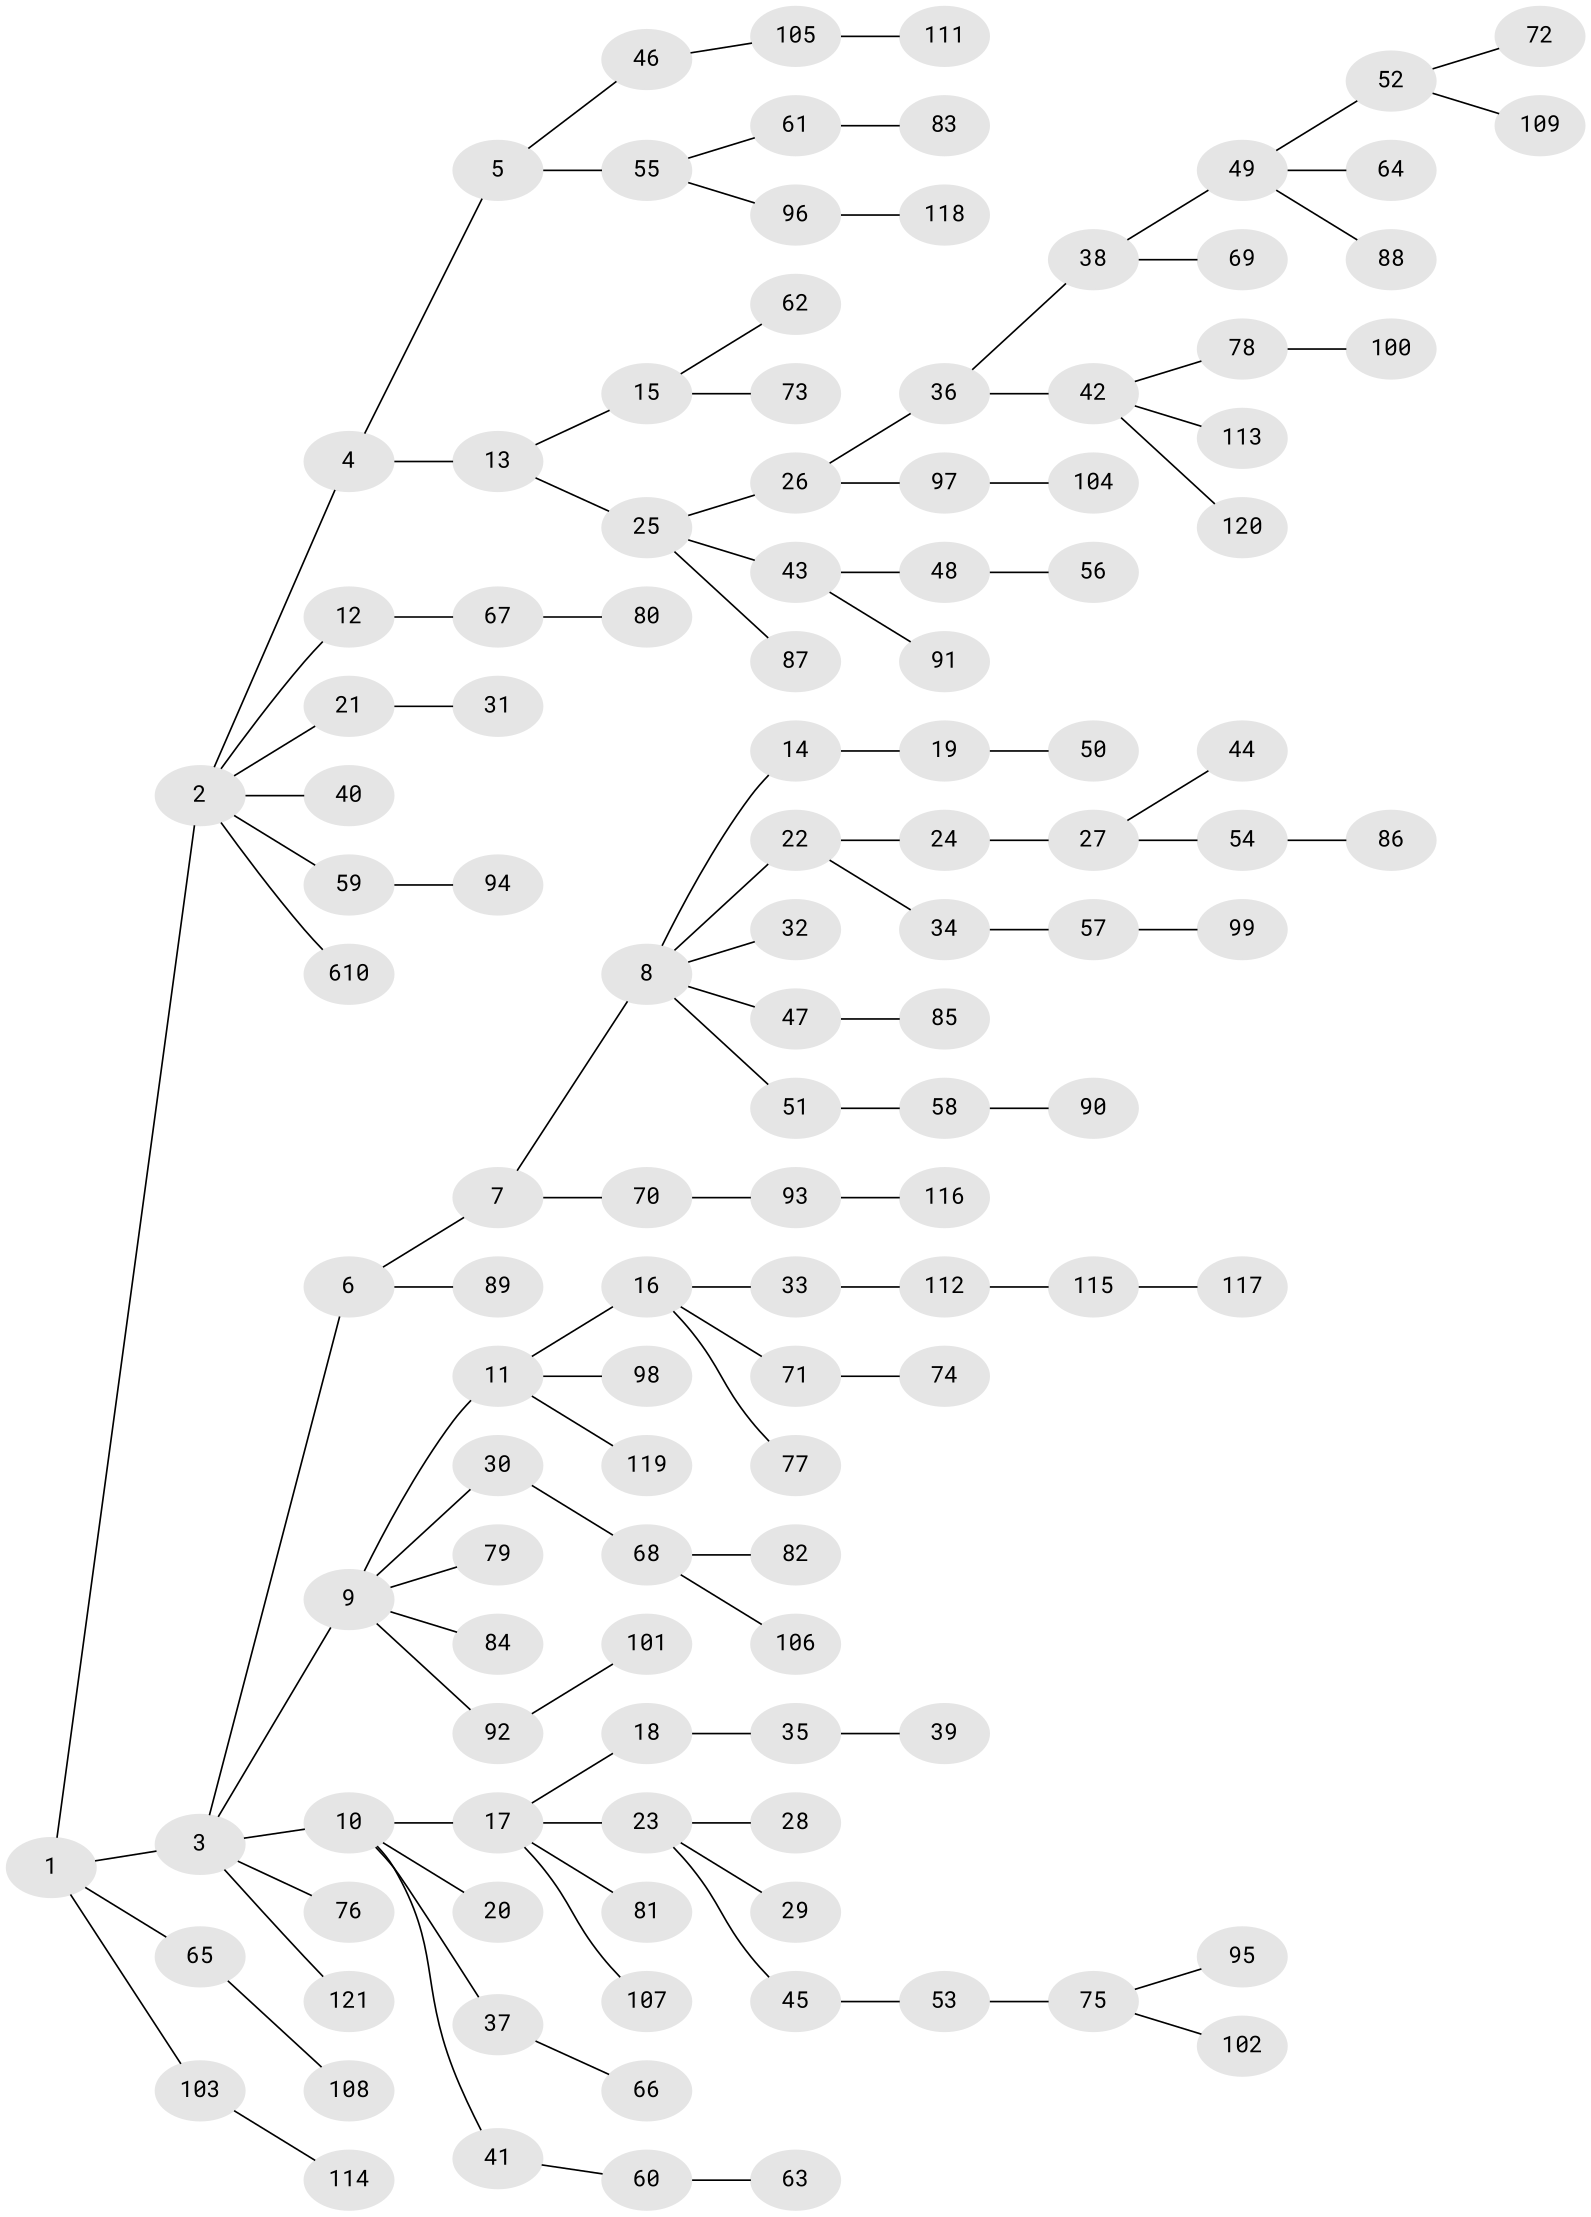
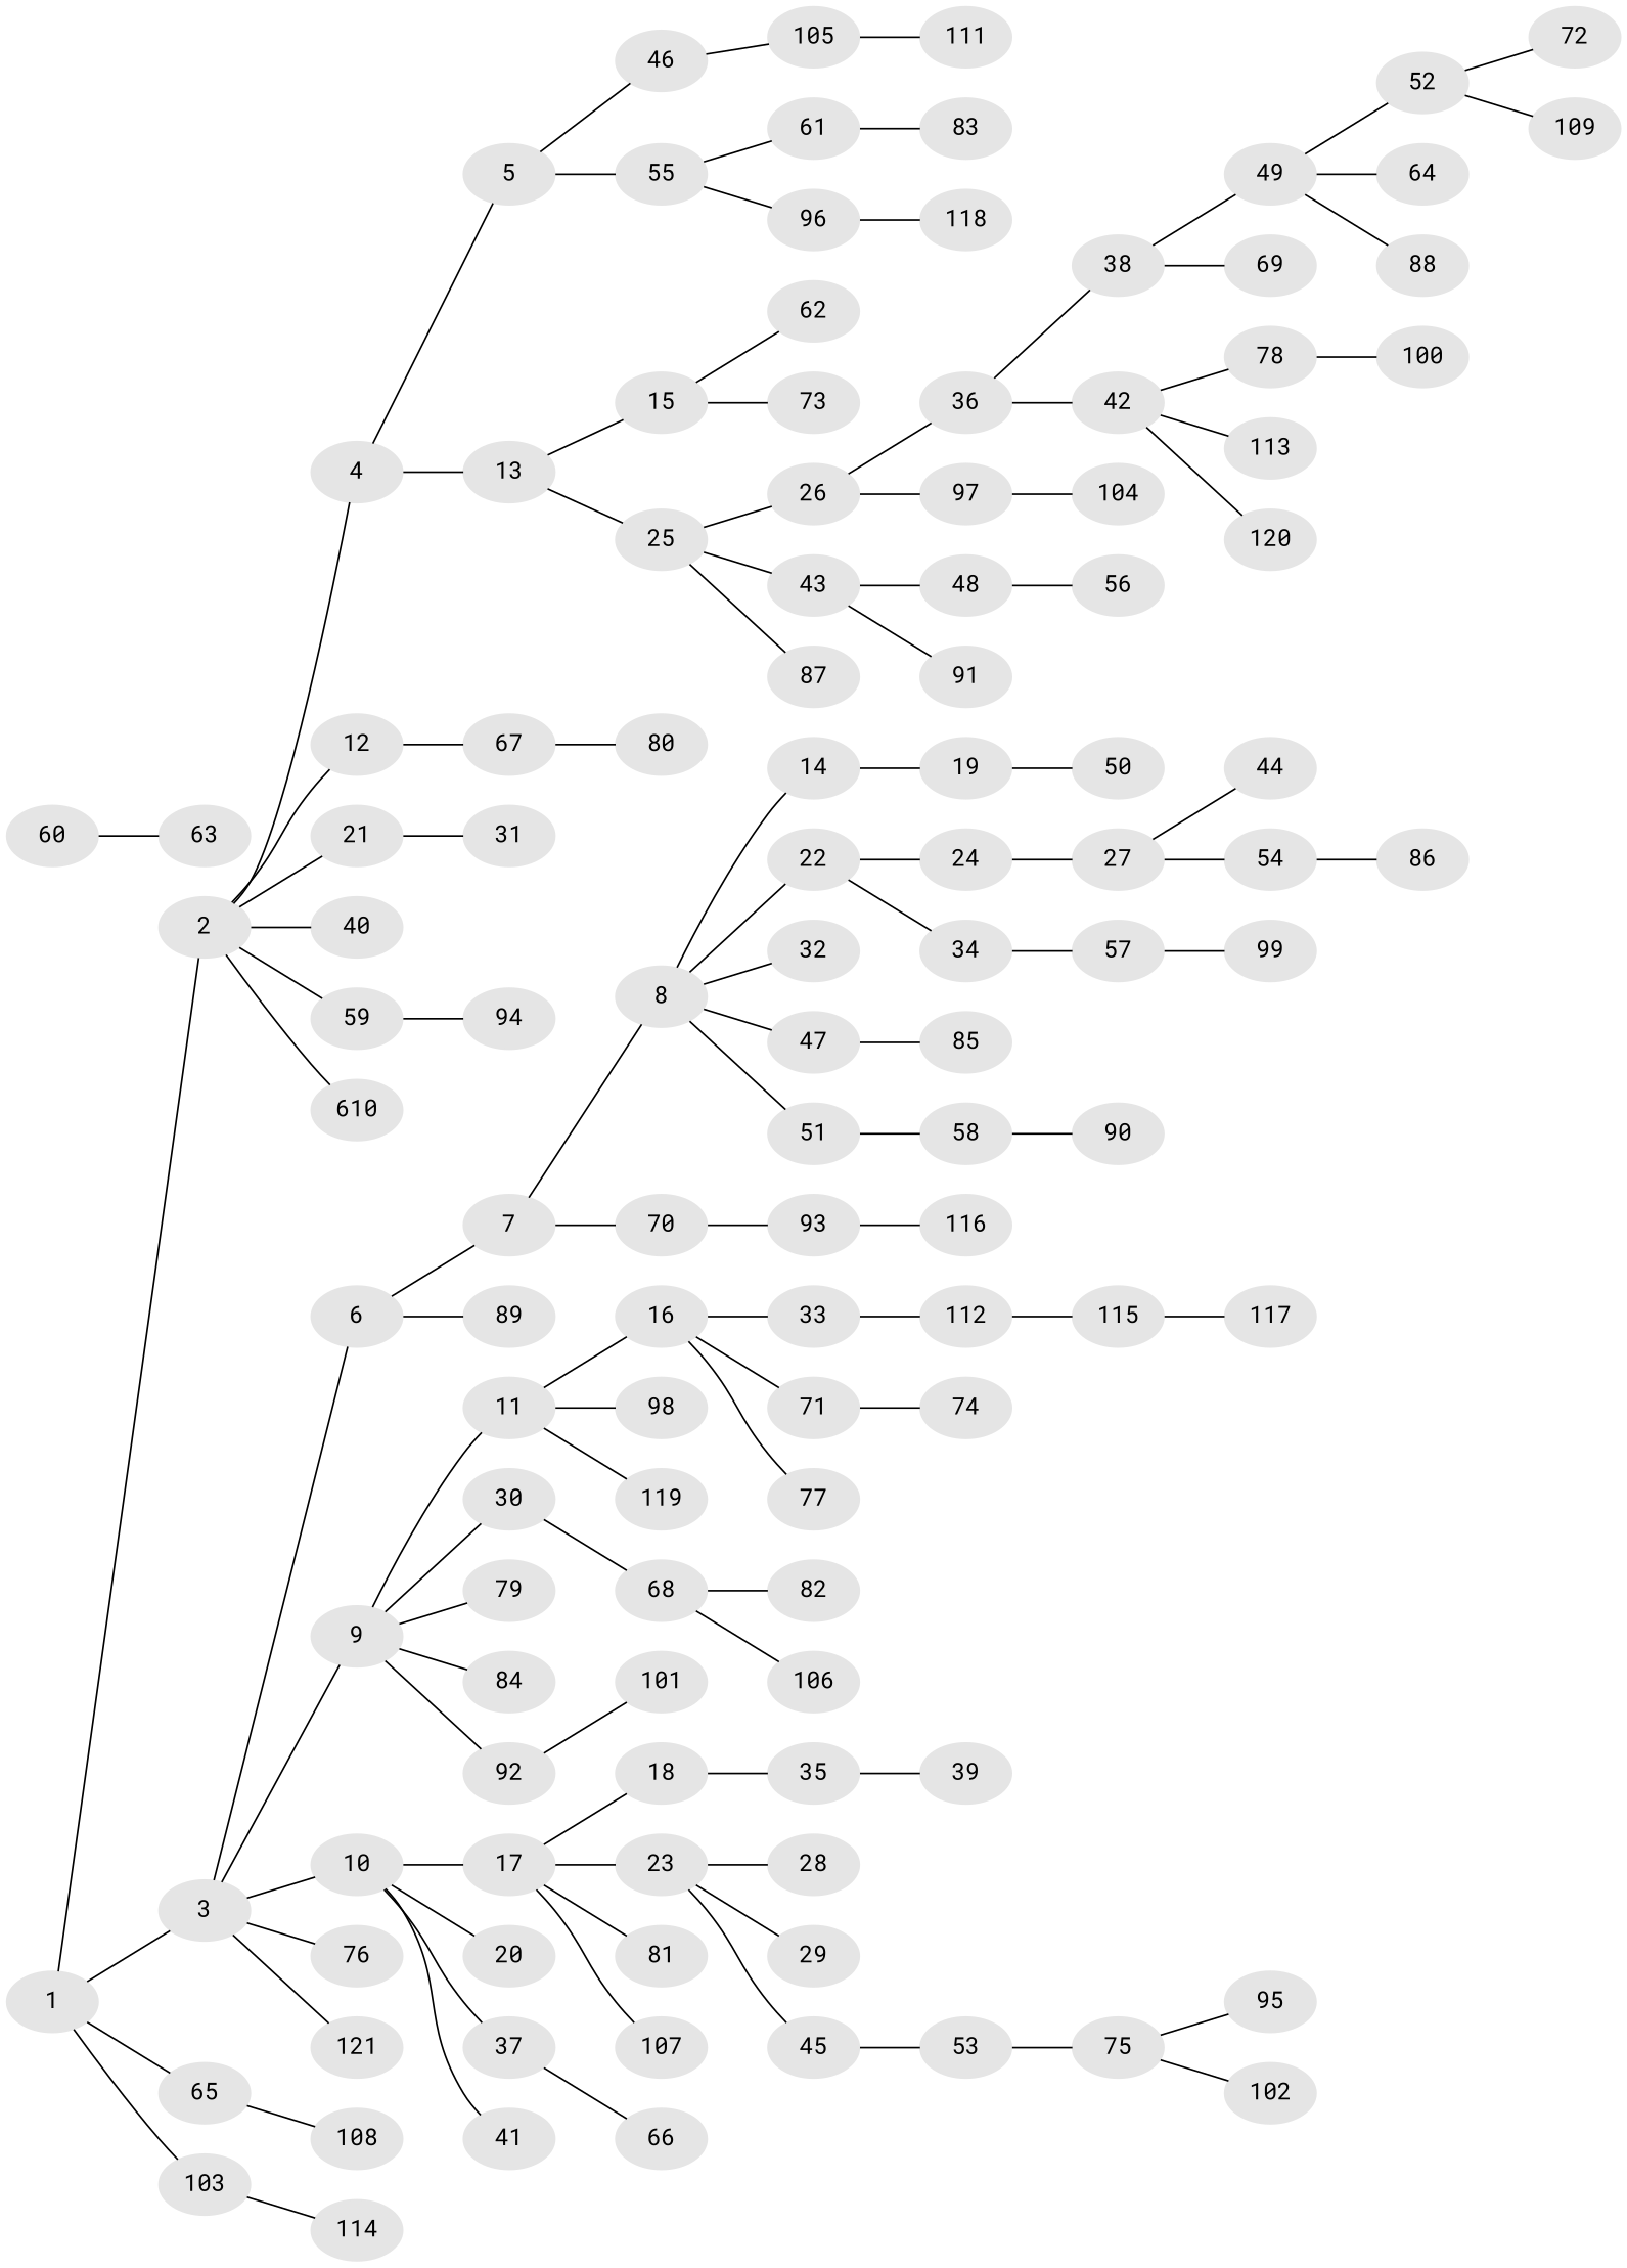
  graph {
    fontname="Roboto Mono"
    rankdir=LR
    node [color=gray90 fontname="Roboto Mono" style=filled]
    edge [fontname="Roboto Mono"]
    1
    2
    3
    65
    103
    4
    12
    21
    40
    59
    n11 [label=610]
    6
    9
    10
    76
    121
    108
    114
    5
    13
    67
    31
    94
    7
    89
    11
    30
    79
    84
    92
    17
    20
    37
    41
    46
    55
    15
    25
    105
    61
    96
    8
    70
    14
    22
    32
    47
    51
    93
    19
    24
    34
    85
    58
    16
    98
    119
    68
    101
    18
    23
    81
    107
    66
    60
    33
    71
    77
    80
    62
    73
    26
    43
    87
    50
    112
    74
    35
    28
    29
    45
    39
    27
    57
    53
    44
    54
    36
    97
    48
    91
    38
    42
    104
    86
    82
    106
    115
    99
    49
    69
    78
    113
    120
    52
    64
    88
    63
    100
    56
    75
    111
    72
    109
    90
    95
    102
    83
    118
    116
    117
    1 -- 2
    1 -- 3
    1 -- 65
    1 -- 103
    2 -- 4
    2 -- 12
    2 -- 21
    2 -- 40
    2 -- 59
    2 -- n11
    3 -- 6
    3 -- 9
    3 -- 10
    3 -- 76
    3 -- 121
    65 -- 108
    103 -- 114
    4 -- 5
    4 -- 13
    12 -- 67
    21 -- 31
    59 -- 94
    6 -- 7
    6 -- 89
    9 -- 11
    9 -- 30
    9 -- 79
    9 -- 84
    9 -- 92
    10 -- 17
    10 -- 20
    10 -- 37
    10 -- 41
    5 -- 46
    5 -- 55
    13 -- 15
    13 -- 25
    67 -- 80
    7 -- 8
    7 -- 70
    11 -- 16
    11 -- 98
    11 -- 119
    30 -- 68
    92 -- 101
    17 -- 18
    17 -- 23
    17 -- 81
    17 -- 107
    37 -- 66
-   41 -- 60
    46 -- 105
    55 -- 61
    55 -- 96
    15 -- 62
    15 -- 73
    25 -- 26
    25 -- 43
    25 -- 87
    105 -- 111
    61 -- 83
    96 -- 118
    8 -- 14
    8 -- 22
    8 -- 32
    8 -- 47
    8 -- 51
    70 -- 93
    14 -- 19
    22 -- 24
    22 -- 34
    47 -- 85
    51 -- 58
    93 -- 116
    19 -- 50
    24 -- 27
    34 -- 57
    58 -- 90
    16 -- 33
    16 -- 71
    16 -- 77
    68 -- 82
    68 -- 106
    18 -- 35
    23 -- 28
    23 -- 29
    23 -- 45
    60 -- 63
    33 -- 112
    71 -- 74
    26 -- 36
    26 -- 97
    43 -- 48
    43 -- 91
    112 -- 115
    35 -- 39
    45 -- 53
    27 -- 44
    27 -- 54
    57 -- 99
    53 -- 75
    54 -- 86
    36 -- 38
    36 -- 42
    97 -- 104
    48 -- 56
    38 -- 49
    38 -- 69
    42 -- 78
    42 -- 113
    42 -- 120
    115 -- 117
    49 -- 52
    49 -- 64
    49 -- 88
    78 -- 100
    52 -- 72
    52 -- 109
    75 -- 95
    75 -- 102
  }
